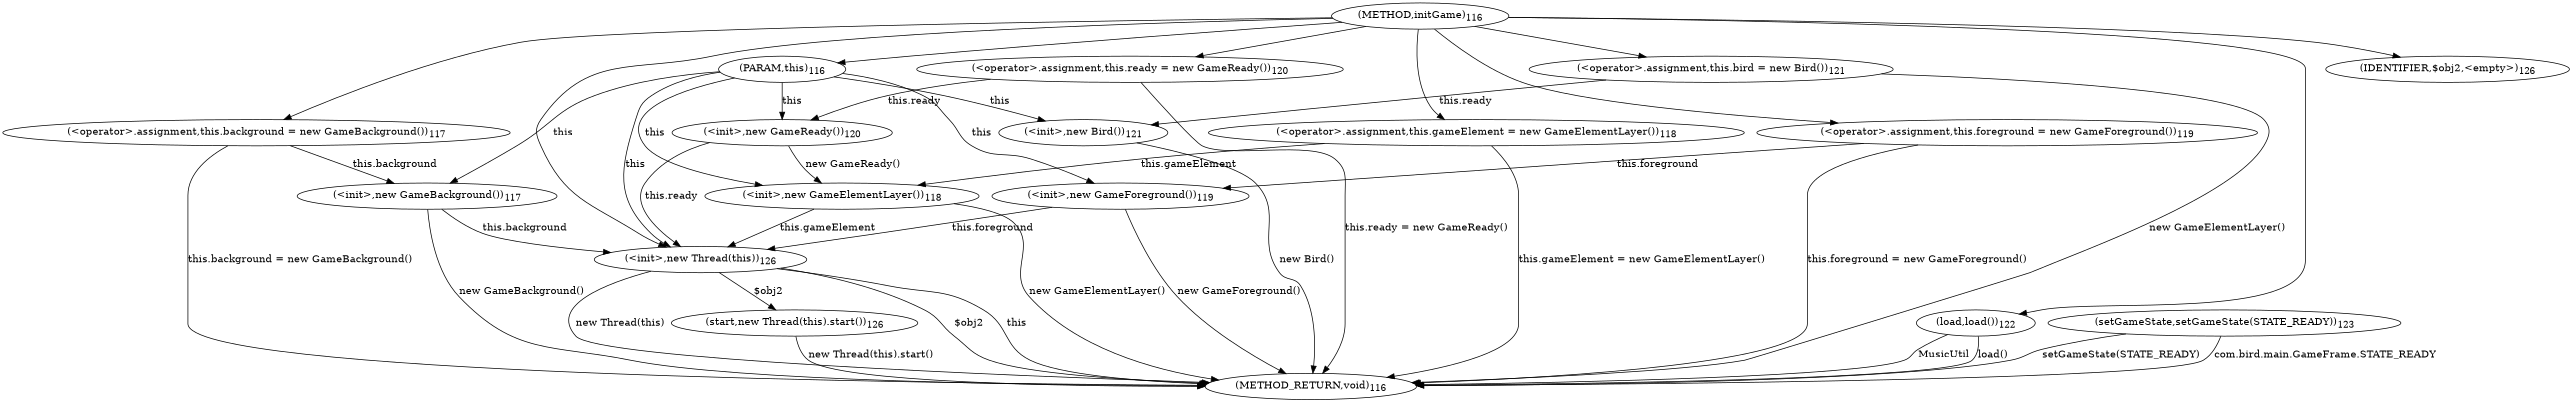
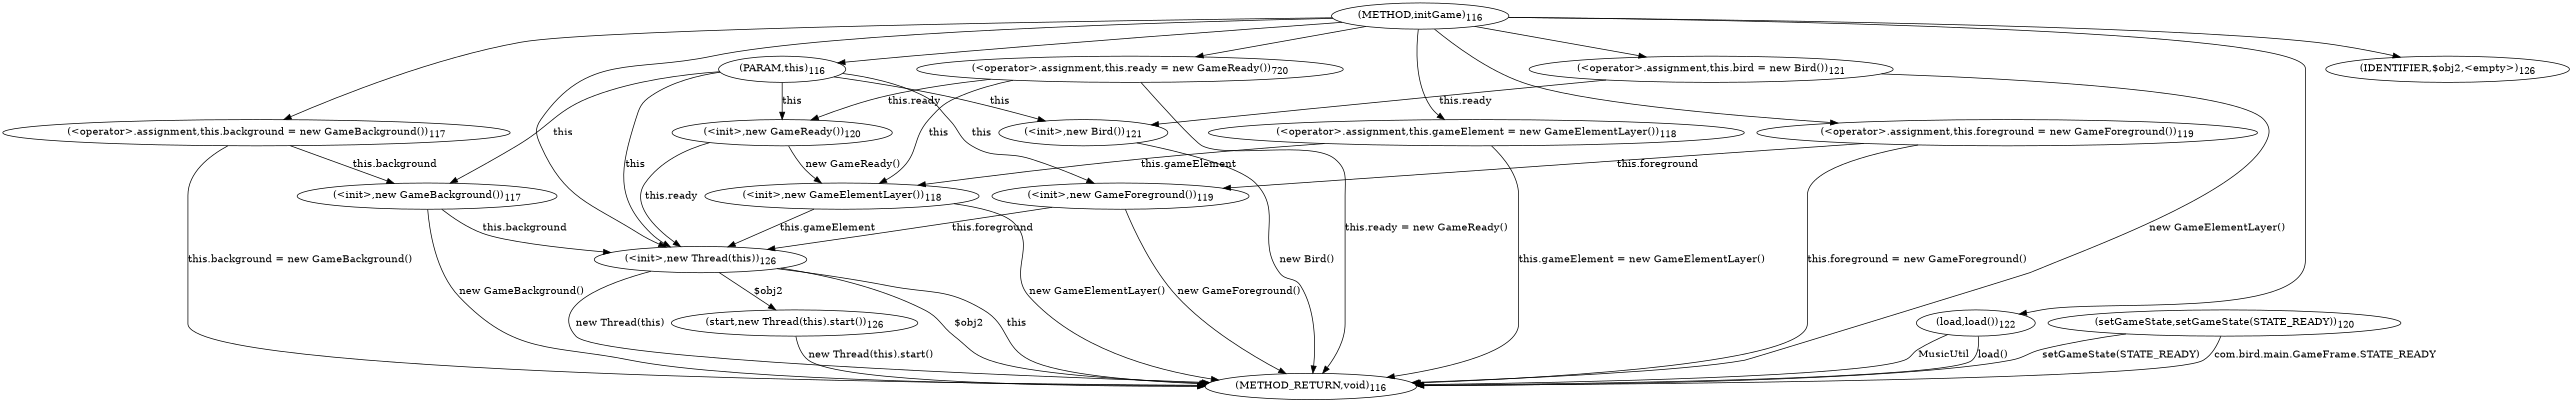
  digraph {
    n1 [label=<(METHOD,initGame)<SUB>116</SUB>>]
    n2 [label=<(PARAM,this)<SUB>116</SUB>>]
    n3 [label=<(&lt;operator&gt;.assignment,this.background = new GameBackground())<SUB>117</SUB>>]
    n4 [label=<(&lt;operator&gt;.assignment,this.gameElement = new GameElementLayer())<SUB>118</SUB>>]
    n5 [label=<(&lt;operator&gt;.assignment,this.foreground = new GameForeground())<SUB>119</SUB>>]
-   n6 [label=<(&lt;operator&gt;.assignment,this.ready = new GameReady())<SUB>120</SUB>>]
+   n6 [label=<(&lt;operator&gt;.assignment,this.ready = new GameReady())<SUB>720</SUB>>]
    n7 [label=<(&lt;operator&gt;.assignment,this.bird = new Bird())<SUB>121</SUB>>]
    n8 [label=<(load,load())<SUB>122</SUB>>]
    n9 [label=<(&lt;init&gt;,new Thread(this))<SUB>126</SUB>>]
    n10 [label=<(IDENTIFIER,$obj2,&lt;empty&gt;)<SUB>126</SUB>>]
    n11 [label=<(&lt;init&gt;,new GameBackground())<SUB>117</SUB>>]
    n12 [label=<(&lt;init&gt;,new GameElementLayer())<SUB>118</SUB>>]
    n13 [label=<(&lt;init&gt;,new GameForeground())<SUB>119</SUB>>]
    n14 [label=<(&lt;init&gt;,new GameReady())<SUB>120</SUB>>]
    n15 [label=<(&lt;init&gt;,new Bird())<SUB>121</SUB>>]
    n16 [label=<(METHOD_RETURN,void)<SUB>116</SUB>>]
    n17 [label=<(start,new Thread(this).start())<SUB>126</SUB>>]
-   n18 [label=<(setGameState,setGameState(STATE_READY))<SUB>123</SUB>>]
+   n18 [label=<(setGameState,setGameState(STATE_READY))<SUB>120</SUB>>]
    n1 -> n2
    n1 -> n3
    n1 -> n4
    n1 -> n5
    n1 -> n6
    n1 -> n7
    n1 -> n8
    n1 -> n9
    n1 -> n10
    n2 -> n9 [label=this]
    n2 -> n11 [label=this]
-   n2 -> n12 [label=this]
+   n6 -> n12 [label=this]
    n2 -> n13 [label=this]
    n2 -> n14 [label=this]
    n2 -> n15 [label=this]
    n3 -> n11 [label="this.background"]
    n3 -> n16 [label="this.background = new GameBackground()"]
    n4 -> n12 [label="this.gameElement"]
    n4 -> n16 [label="this.gameElement = new GameElementLayer()"]
    n5 -> n13 [label="this.foreground"]
    n5 -> n16 [label="this.foreground = new GameForeground()"]
    n6 -> n14 [label="this.ready"]
    n6 -> n16 [label="this.ready = new GameReady()"]
    n7 -> n15 [label="this.ready"]
    n7 -> n16 [label="new GameElementLayer()"]
    n8 -> n16 [label="load()"]
    n8 -> n16 [label=MusicUtil]
    n9 -> n16 [label="$obj2"]
    n9 -> n16 [label=this]
    n9 -> n16 [label="new Thread(this)"]
    n9 -> n17 [label="$obj2"]
    n11 -> n9 [label="this.background"]
    n11 -> n16 [label="new GameBackground()"]
    n12 -> n9 [label="this.gameElement"]
    n12 -> n16 [label="new GameElementLayer()"]
    n13 -> n9 [label="this.foreground"]
    n13 -> n16 [label="new GameForeground()"]
    n14 -> n9 [label="this.ready"]
    n14 -> n12 [label="new GameReady()"]
    n15 -> n16 [label="new Bird()"]
    n17 -> n16 [label="new Thread(this).start()"]
    n18 -> n16 [label="com.bird.main.GameFrame.STATE_READY"]
    n18 -> n16 [label="setGameState(STATE_READY)"]
  }
